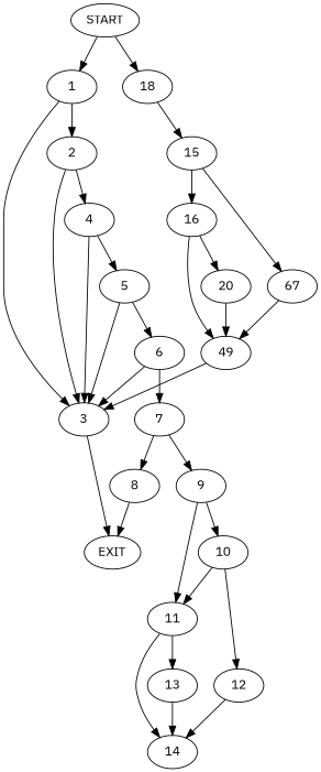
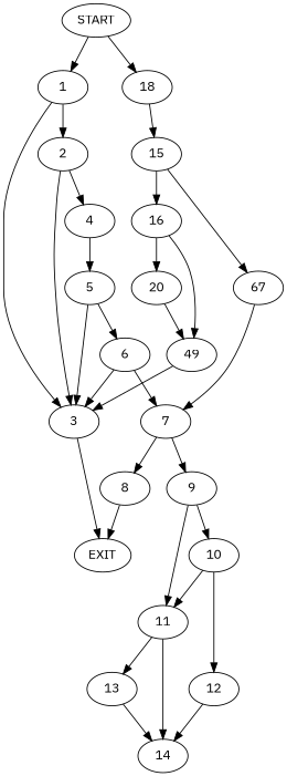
  digraph {
    fontname="IBM Plex Sans"
    node [fontname="IBM Plex Sans"]
    edge [fontname="IBM Plex Sans"]
    n1 [label=START]
    1
    18
    2
    3
    15
    n7 [label=EXIT]
    4
    5
    6
    7
    8
    9
    10
    11
    12
    13
    14
    16
    n20 [label=67]
    n21 [label=49]
    20
    n1 -> 1
    n1 -> 18
    1 -> 2
    1 -> 3
    18 -> 15
    2 -> 3
    2 -> 4
    3 -> n7
    15 -> 16
    15 -> n20
-   4 -> 3
    4 -> 5
    5 -> 3
    5 -> 6
    6 -> 3
    6 -> 7
    7 -> 8
    7 -> 9
    8 -> n7
    9 -> 10
    9 -> 11
    10 -> 11
    10 -> 12
    11 -> 13
    11 -> 14
    12 -> 14
    13 -> 14
    16 -> n21
    16 -> 20
-   n20 -> n21
+   n20 -> 7
    n21 -> 3
    20 -> n21
  }
